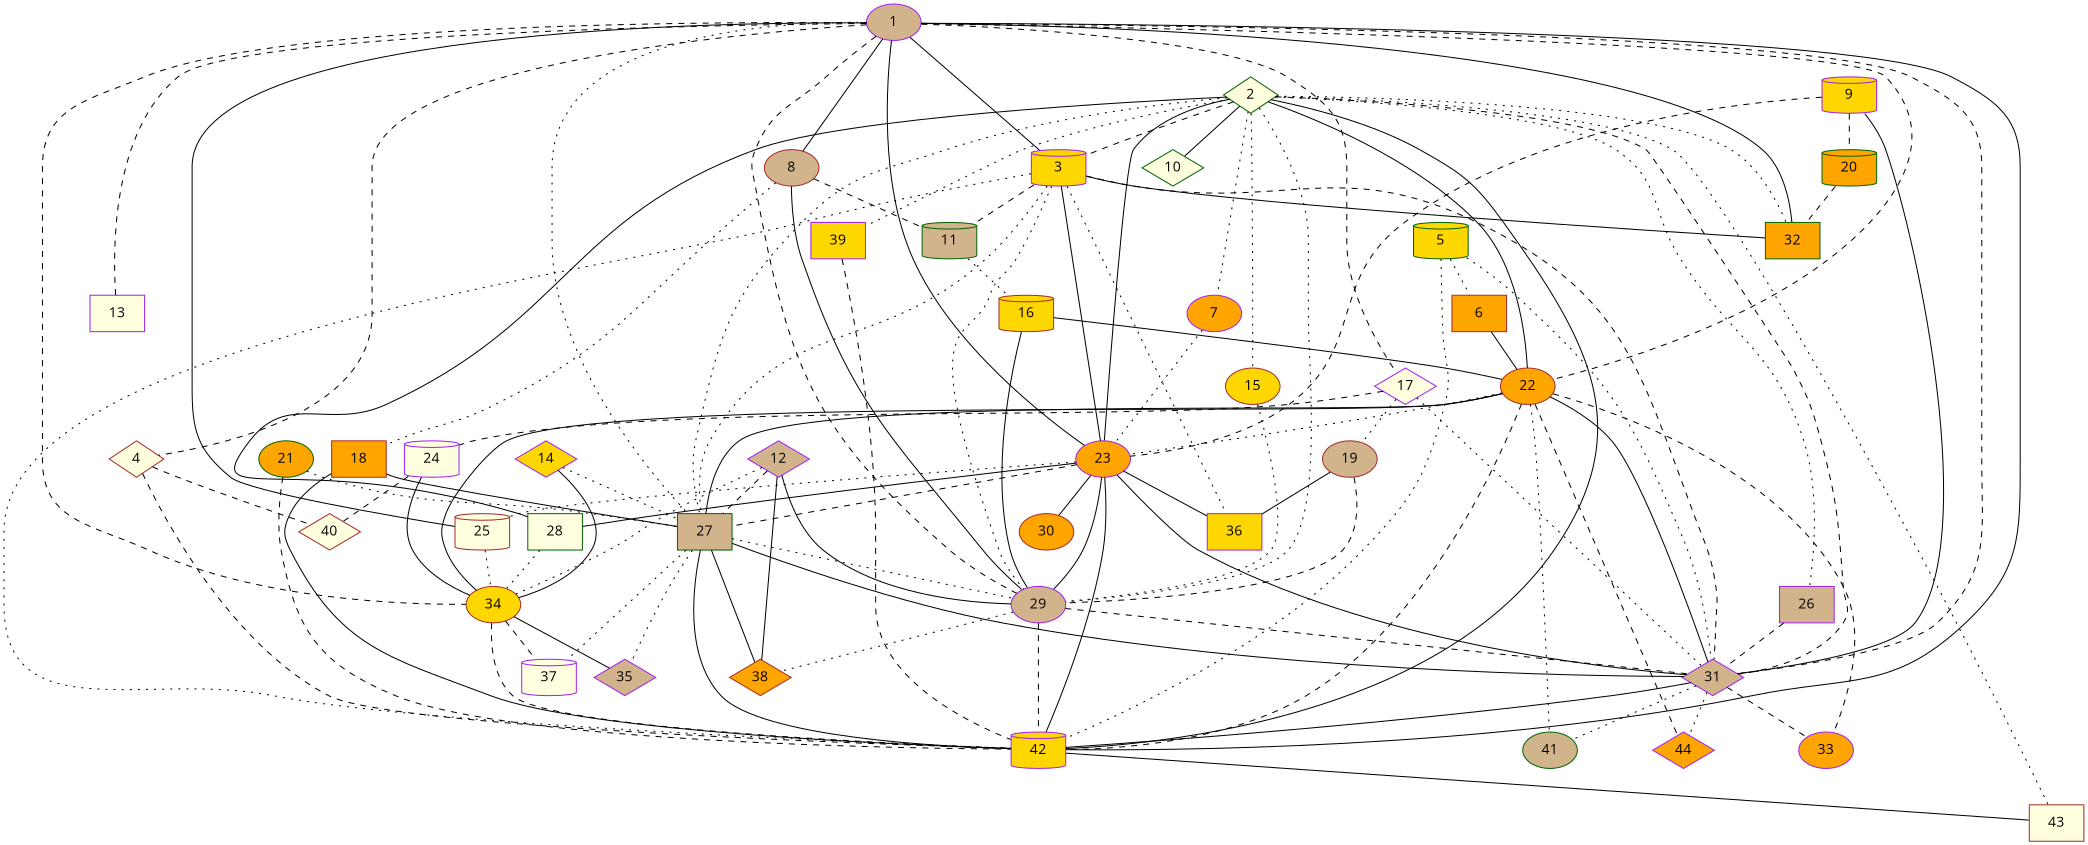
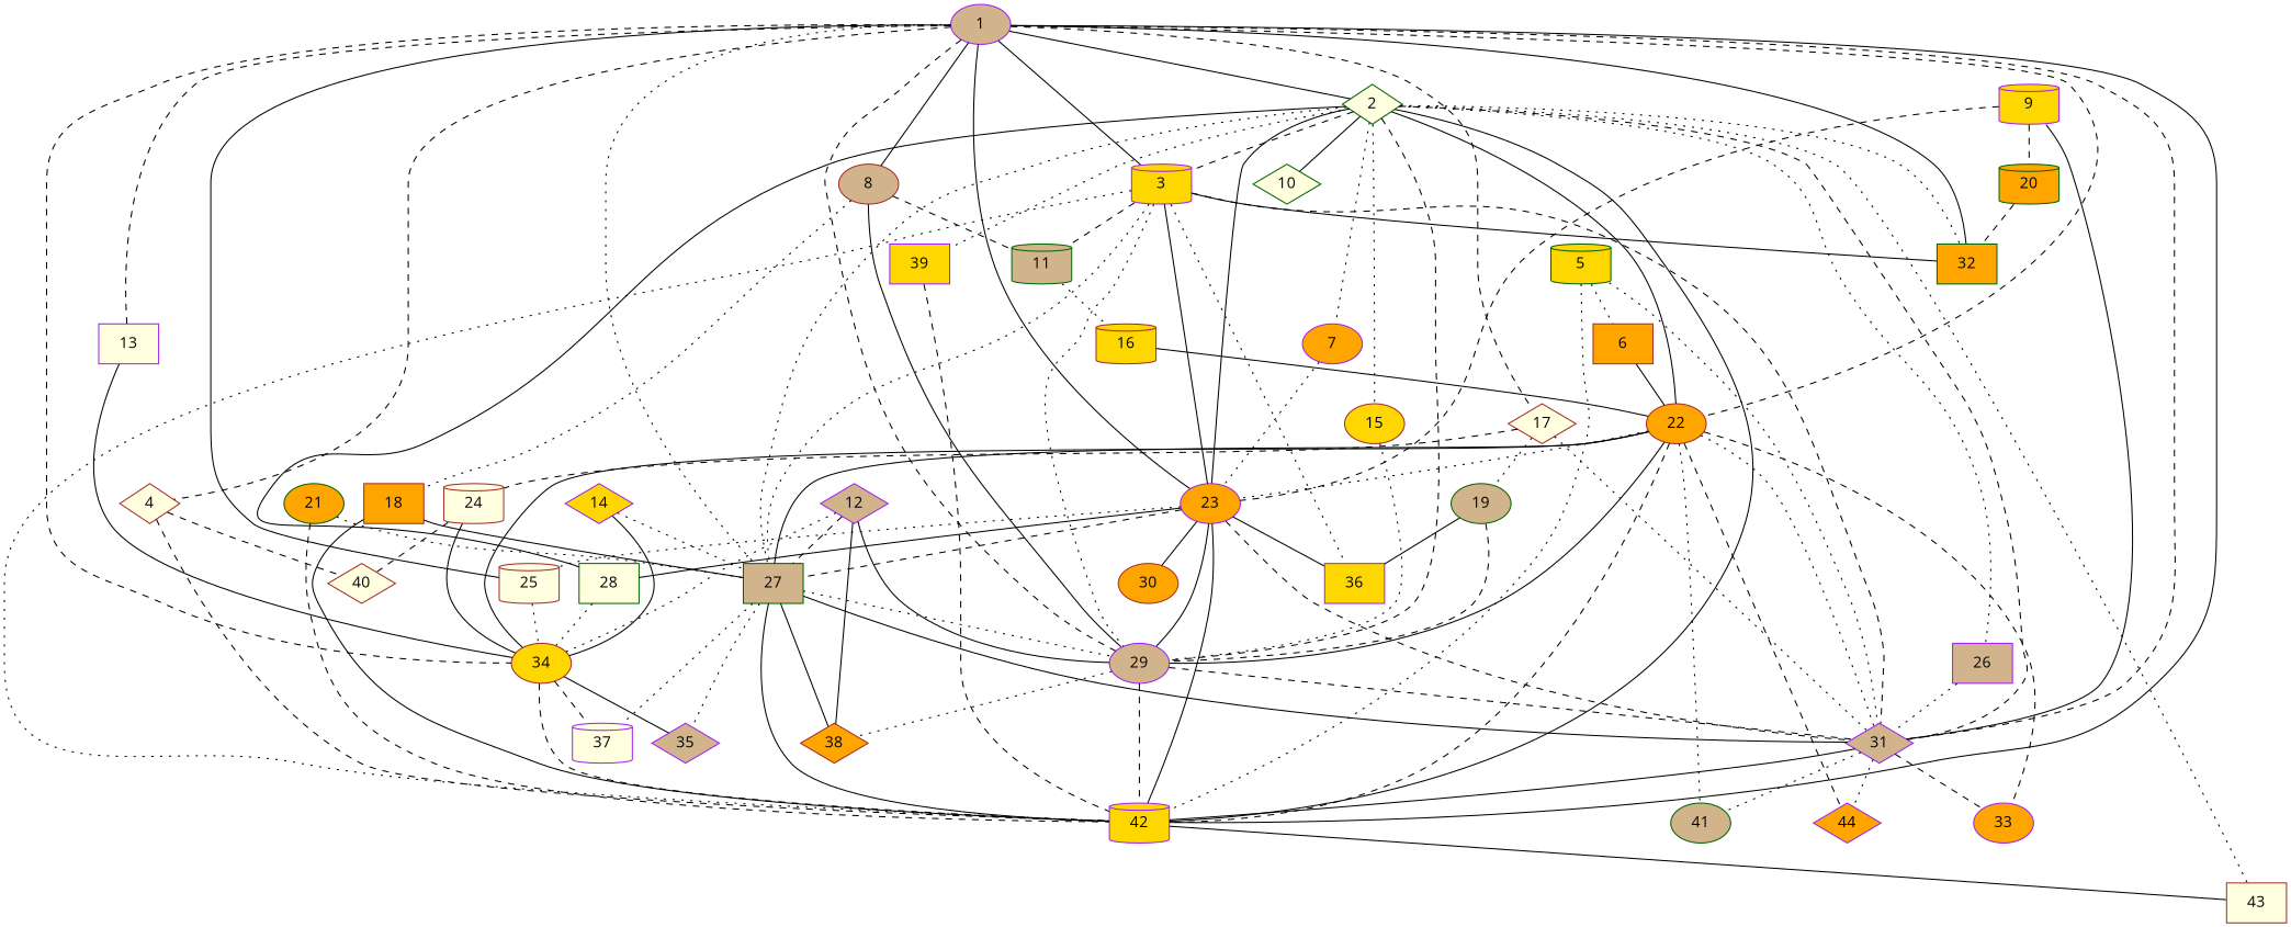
  graph {
    fontname="Open Sans"
    node [color=purple fillcolor=orange fontname="Open Sans" shape=ellipse style=filled]
    edge [fontname="Open Sans" style=solid weight=1.0]
    1 [fillcolor=tan]
    2 [color=darkgreen fillcolor=lightyellow shape=diamond]
    3 [fillcolor=gold shape=cylinder]
    4 [color=brown fillcolor=lightyellow shape=diamond]
    8 [color=brown fillcolor=tan]
    13 [fillcolor=lightyellow shape=box]
-   17 [fillcolor=lightyellow shape=diamond]
+   17 [color=brown fillcolor=lightyellow shape=diamond]
    22 [color=brown]
    23
    25 [color=brown fillcolor=lightyellow shape=cylinder]
    27 [color=darkgreen fillcolor=tan shape=box]
    29 [fillcolor=tan]
    31 [fillcolor=tan shape=diamond]
    32 [color=darkgreen shape=box]
    34 [color=brown fillcolor=gold]
    42 [fillcolor=gold shape=cylinder]
    7
    10 [color=darkgreen fillcolor=lightyellow shape=diamond]
    15 [color=brown fillcolor=gold]
    26 [fillcolor=tan shape=box]
    28 [color=darkgreen fillcolor=lightyellow shape=box]
    39 [fillcolor=gold shape=box]
    43 [color=brown fillcolor=lightyellow shape=box]
    11 [color=darkgreen fillcolor=tan shape=cylinder]
    36 [fillcolor=gold shape=box]
    40 [color=brown fillcolor=lightyellow shape=diamond]
    18 [color=brown shape=box]
-   19 [color=brown fillcolor=tan]
-   24 [fillcolor=lightyellow shape=cylinder]
+   19 [color=darkgreen fillcolor=tan]
+   24 [color=brown fillcolor=lightyellow shape=cylinder]
    33
    41 [color=darkgreen fillcolor=tan]
    44 [shape=diamond]
    30 [color=brown]
    38 [color=brown shape=diamond]
    35 [fillcolor=tan shape=diamond]
    37 [fillcolor=lightyellow shape=cylinder]
    16 [color=brown fillcolor=gold shape=cylinder]
    5 [color=darkgreen fillcolor=gold shape=cylinder]
    6 [color=brown shape=box]
    9 [fillcolor=gold shape=cylinder]
    20 [color=darkgreen shape=cylinder]
    12 [fillcolor=tan shape=diamond]
    14 [fillcolor=gold shape=diamond]
    21 [color=darkgreen]
+   1 -- 2 [weight=2.0]
    1 -- 3
    1 -- 4 [style=dashed]
    1 -- 8
    1 -- 13 [style=dashed]
    1 -- 17 [style=dashed]
    1 -- 22 [style=dashed weight=2.0]
    1 -- 23 [weight=2.0]
    1 -- 25
    1 -- 27 [style=dotted weight=2.0]
    1 -- 29 [style=dashed weight=2.0]
    1 -- 31 [style=dashed weight=2.0]
    1 -- 32
    1 -- 34 [style=dashed]
    1 -- 42
    2 -- 3 [style=dashed weight=2.0]
    2 -- 22 [weight=2.0]
    2 -- 23 [weight=2.0]
    2 -- 27 [style=dotted weight=2.0]
-   2 -- 29 [style=dotted weight=2.0]
+   2 -- 29 [style=dashed weight=2.0]
    2 -- 31 [style=dashed weight=2.0]
    2 -- 32 [style=dotted]
    2 -- 42 [weight=2.0]
    2 -- 7 [style=dotted]
    2 -- 10 [weight=2.0]
    2 -- 15 [style=dotted]
    2 -- 26 [style=dotted]
    2 -- 28
    2 -- 39 [style=dotted]
    2 -- 43 [style=dotted weight=2.0]
    3 -- 23
    3 -- 27 [style=dotted]
    3 -- 29 [style=dotted]
    3 -- 31 [style=dashed]
    3 -- 32
    3 -- 42 [style=dotted]
    3 -- 11 [style=dashed]
    3 -- 36 [style=dotted]
    4 -- 42 [style=dashed]
    4 -- 40 [style=dashed]
    8 -- 29
    8 -- 11 [style=dashed]
    8 -- 18 [style=dotted]
+   13 -- 34
    17 -- 31 [style=dotted]
    17 -- 19 [style=dotted]
    17 -- 24 [style=dashed]
    22 -- 23 [style=dotted]
    22 -- 27
-   16 -- 29
-   22 -- 31
+   22 -- 29
+   22 -- 31 [style=dotted]
    22 -- 34
    22 -- 42 [style=dashed]
    22 -- 33 [style=dashed]
    22 -- 41 [style=dotted]
    22 -- 44 [style=dashed]
    23 -- 25 [style=dotted]
    23 -- 27 [style=dashed]
    23 -- 29
-   23 -- 31
+   23 -- 31 [style=dashed]
    23 -- 42
    23 -- 28
    23 -- 36
    23 -- 30
    25 -- 34 [style=dotted]
    27 -- 29 [style=dotted]
    27 -- 31
    27 -- 42
    27 -- 38
    27 -- 35 [style=dotted]
    27 -- 37 [style=dotted]
    29 -- 31 [style=dashed]
    29 -- 42 [style=dashed weight=2.0]
    29 -- 38 [style=dotted]
    31 -- 42
    31 -- 33 [style=dashed]
    31 -- 41 [style=dotted]
    31 -- 44 [style=dotted]
    34 -- 42 [style=dashed]
    34 -- 35
    34 -- 37 [style=dashed]
    42 -- 43
    7 -- 23 [style=dotted]
    15 -- 29 [style=dotted]
-   26 -- 31 [style=dashed]
+   26 -- 31 [style=dotted]
    28 -- 34 [style=dotted]
    39 -- 42 [style=dashed]
    11 -- 16 [style=dotted]
    18 -- 27
    18 -- 42
    19 -- 29 [style=dashed]
    19 -- 36
    24 -- 34
    24 -- 40 [style=dashed]
    16 -- 22 [weight=2.0]
    5 -- 31 [style=dotted]
    5 -- 42 [style=dotted]
    5 -- 6 [style=dotted]
    6 -- 22
    9 -- 23 [style=dashed]
    9 -- 31
    9 -- 20 [style=dashed]
    20 -- 32 [style=dashed]
    12 -- 27 [style=dashed]
    12 -- 29
    12 -- 34 [style=dotted]
    12 -- 38
    14 -- 27 [style=dotted weight=2.0]
    14 -- 34
    21 -- 27 [style=dotted]
    21 -- 42 [style=dashed]
  }
